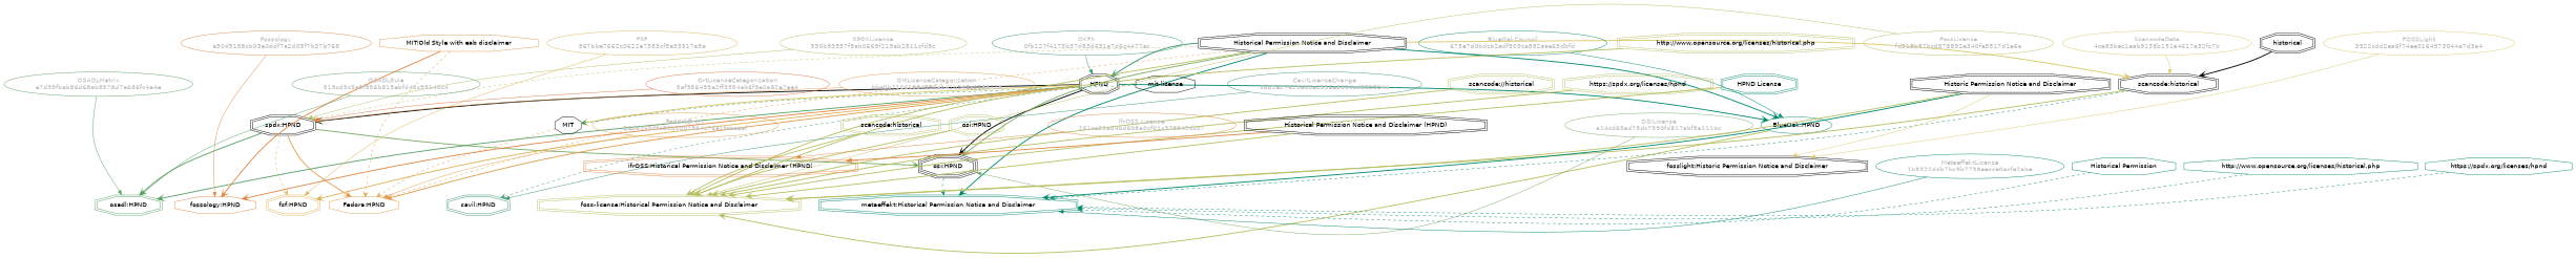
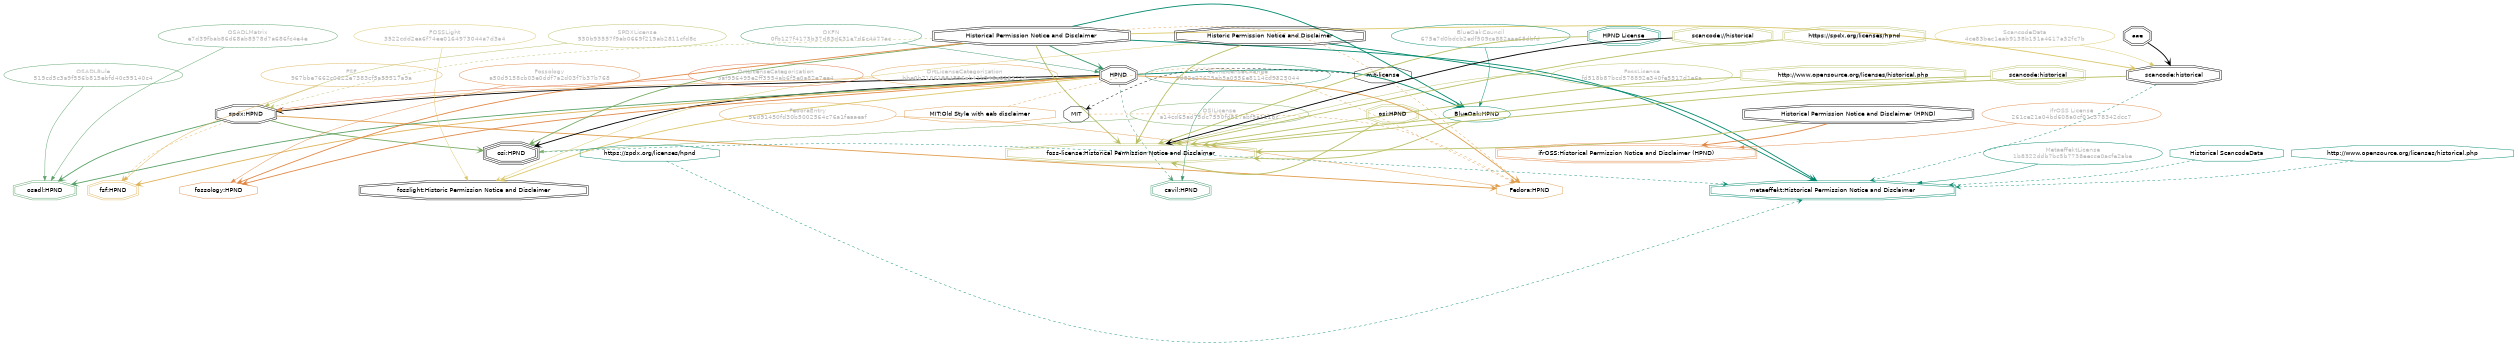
  strict digraph {
    fontname="DejaVu Sans"
    splines=curved
    node [fontname="DejaVu Sans" shape=doubleoctagon]
    edge [color="#b8bf62" fontname="DejaVu Sans" weight=0.7 arrowhead=vee style=bold]
    n1 [color="#b8bf62" fillcolor="beige;1" fontcolor=gray label="SPDXLicense\n930b93557f9ab0669f219ab2811cfd8c" shape=ellipse]
    n2 [label="spdx:HPND"]
    n3 [label="osi:HPND" shape=tripleoctagon]
    n4 [color="#e09d4b" label="Fedora:HPND" shape=octagon]
    n5 [color="#58a066" label="osadl:HPND"]
    n6 [color="#deb256" label="fsf:HPND"]
    n7 [color="#00876c" label="metaeffekt:Historical Permission Notice and Disclaimer"]
    n8 [label=HPND]
    n9 [color="#00876c" label="BlueOak:HPND" shape=ellipse]
    n10 [color="#e18745" label="fossology:HPND" shape=octagon]
    n11 [color="#379469" label="cavil:HPND"]
    n12 [color=black label="fosslight:Historic Permission Notice and Disclaimer"]
    n13 [color="#b8bf62" label="foss-license:Historical Permission Notice and Disclaimer"]
    n14 [label="Historical Permission Notice and Disclaimer"]
    n15 [label="scancode:historical"]
    n16 [label=MIT shape=octagon]
    n17 [color="#78ab63" fillcolor="beige;1" fontcolor=gray label="OSILicense\na14cd65ad75dc7590fd817abf5a111bc" shape=ellipse]
    n18 [color="#e09d4b" fillcolor="beige;1" fontcolor=gray label="FedoraEntry\n56d91450fd30b5002564c76a1feaaeaf" shape=ellipse]
    n19 [color="#e09d4b" label="MIT:Old Style with eab disclaimer" shape=octagon]
    n20 [color="#00876c" fillcolor="beige;1" fontcolor=gray label="BlueOakCouncil\n675e7d0bdcb2edf509ca882aae65dbfd" shape=ellipse]
    n21 [color="#58a066" fillcolor="beige;1" fontcolor=gray label="OSADLRule\n519cd5c3a9f556b815ebfd40c99140c4" shape=ellipse]
    n22 [color="#58a066" fillcolor="beige;1" fontcolor=gray label="OSADLMatrix\ne7d39fbab86d68ab8578d7a686fc4e4e" shape=ellipse]
    n23 [color="#deb256" fillcolor="beige;1" fontcolor=gray label="FSF\n967bbe7662c0622e7383cf5a55317a9a" shape=ellipse]
    n24 [color="#dac767" fillcolor="beige;1" fontcolor=gray label="ScancodeData\n4ce83bec1eab9138b151a4617a32fc7b" shape=ellipse]
-   n25 [label=historical]
+   n25 [label=aae]
    n26 [color="#e18745" fillcolor="beige;1" fontcolor=gray label="Fossology\na50d9158cb03e0ddf7a2d03f7b37b768" shape=ellipse]
    n27 [color="#379469" fillcolor="beige;1" fontcolor=gray label="OKFN\n0fb127f4173b37d83d631a7d6c4477ac" shape=ellipse]
    n28 [label="mit-license" shape=octagon]
    n29 [color="#e06f45" fillcolor="beige;1" fontcolor=gray label="OrtLicenseCategorization\n5af956495e2ff3954ab6f5e0a82e7ee4" shape=ellipse]
    n30 [color="#e09d4b" fillcolor="beige;1" fontcolor=gray label="OrtLicenseCategorization\nbbe0b71061954396eb41b546a0183728" shape=ellipse]
    n31 [color="#379469" fillcolor="beige;1" fontcolor=gray label="CavilLicenseChange\n5d82e27629ab5a0556e8114cd9325044" shape=ellipse]
    n32 [color="#00876c" fillcolor="beige;1" fontcolor=gray label="MetaeffektLicense\n1b8322ddb7bc5b7738eecce0acfe2abe" shape=ellipse]
-   n33 [color="#00876c" label="Historical Permission" shape=octagon]
+   n33 [color="#00876c" label="Historical ScancodeData" shape=octagon]
    n34 [label="Historic Permission Notice and Disclaimer"]
    n35 [color="#00876c" label="http://www.opensource.org/licenses/historical.php" shape=octagon]
    n36 [color="#00876c" label="https://spdx.org/licenses/hpnd" shape=octagon]
    n37 [color="#00876c" label="HPND License"]
    n38 [color="#b8bf62" fillcolor="beige;1" fontcolor=gray label="FossLicense\nfd518b87bcd578892e340fe5517d1e6a" shape=ellipse]
    n39 [color="#b8bf62" label="scancode://historical"]
    n40 [color="#b8bf62" label="http://www.opensource.org/licenses/historical.php"]
    n41 [color="#b8bf62" label="https://spdx.org/licenses/hpnd"]
    n42 [color="#b8bf62" label="scancode:historical"]
    n43 [color="#b8bf62" label="osi:HPND"]
    n44 [label="Historical Permission Notice and Disclaimer (HPND)"]
    n45 [color="#e18745" label="ifrOSS:Historical Permission Notice and Disclaimer (HPND)"]
    n46 [color="#dac767" fillcolor="beige;1" fontcolor=gray label="FOSSLight\n3522cdd2ea6f74ee0164973044a7d3a4" shape=ellipse]
    n47 [color="#e18745" fillcolor="beige;1" fontcolor=gray label="ifrOSS License\n261ce21a04bd608a0cf01c378342dcc7" shape=ellipse]
    n1 -> n2 [weight=0.5 arrowhead="" style=""]
    n2 -> n3 [color="#78ab63"]
    n2 -> n4 [color="#e09d4b"]
    n2 -> n5 [color="#58a066"]
    n2 -> n6 [color="#deb256" style=dashed weight=0.5]
    n3 -> n7 [color="#00876c" style=dashed weight=0.5]
    n8 -> n2 [color=""]
    n8 -> n3 [color=""]
    n8 -> n4 [color="#e09d4b"]
    n8 -> n5 [color="#58a066"]
    n8 -> n6 [color="#deb256"]
    n8 -> n9 [color="#00876c"]
    n8 -> n10 [color="#e18745"]
    n8 -> n11 [color="#379469" style=dashed]
-   n8 -> n16 [color="#dac767"]
+   n8 -> n12 [color="#dac767"]
    n9 -> n13
    n14 -> n2 [style=dashed]
    n14 -> n3 [color="#78ab63"]
    n14 -> n4 [color="#e09d4b" style=dashed weight=0.5]
    n14 -> n7 [color="#00876c"]
    n14 -> n8 [color="#379469"]
    n14 -> n9 [color="#00876c"]
-   n19 -> n10 [color="#e18745"]
+   n14 -> n10 [color="#e18745"]
    n14 -> n13
    n14 -> n15 [color="#dac767"]
    n15 -> n7 [color="#00876c" style=dashed weight=0.5]
    n15 -> n13
    n16 -> n4 [color="#e09d4b" style=dashed weight=0.5]
    n17 -> n3 [color="#78ab63" weight=0.5 arrowhead="" style=""]
    n18 -> n4 [color="#e09d4b" weight=0.5 arrowhead="" style=""]
    n19 -> n4 [color="#e09d4b" style=dashed weight=0.5]
    n20 -> n9 [color="#00876c" weight=0.5 arrowhead="" style=""]
    n21 -> n5 [color="#58a066" weight=0.5 arrowhead="" style=""]
    n22 -> n5 [color="#58a066" weight=0.5 arrowhead="" style=""]
    n23 -> n6 [color="#deb256" weight=0.5 arrowhead="" style=""]
    n24 -> n15 [color="#dac767" weight=0.5 arrowhead="" style=""]
    n25 -> n15 [color=""]
    n26 -> n10 [color="#e18745" weight=0.5 arrowhead="" style=""]
    n27 -> n8 [color="#379469" weight=0.5 arrowhead="" style=""]
-   n28 -> n16 [color="#379469" style=dashed weight=0.5]
+   n28 -> n16 [color=black style=dashed weight=0.5]
    n29 -> n2 [color="#e06f45" weight=0.5 arrowhead="" style=""]
    n30 -> n2 [color="#e09d4b" weight=0.5 arrowhead="" style=""]
    n31 -> n11 [color="#379469" weight=0.5 arrowhead="" style=""]
    n32 -> n7 [color="#00876c" weight=0.5 arrowhead="" style=""]
    n33 -> n7 [color="#00876c" style=dashed weight=0.5]
    n34 -> n7 [color="#00876c" weight=0.5]
    n34 -> n12 [color="#dac767" style=solid]
    n34 -> n13
    n35 -> n7 [color="#00876c" style=dashed weight=0.5]
    n36 -> n7 [color="#00876c" style=dashed weight=0.5]
    n37 -> n13
    n38 -> n13 [weight=0.5 arrowhead="" style=""]
-   n39 -> n13
+   n39 -> n13 [color=black]
    n40 -> n13
    n41 -> n13
    n42 -> n13
    n43 -> n13
    n44 -> n13
-   n44 -> n45 [arrowhead=normal color="#e18745"]
+   n44 -> n45 [color="#e18745"]
    n46 -> n12 [color="#dac767" weight=0.5 arrowhead="" style=""]
    n47 -> n45 [color="#e18745" weight=0.5 arrowhead="" style=""]
  }
